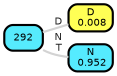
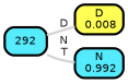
  graph {
    ranksep="0 equally"
    splines=straight
    rankdir=LR
    node [color=black fontcolor=black fontname=helvetica penwidth=3 shape=box style="filled, rounded"]
    edge [color=lightgray fontcolor=grey14 fontname=helvetica fontweight=bold penwidth=3]
    n1 [fillcolor="#ffff55" label="D\n 0.008"]
    n2 [fillcolor="#56ebfd" label=292]
-   n3 [fillcolor="#55ebff" label="N\n 0.952"]
+   n3 [fillcolor="#55ebff" label="N\n 0.992"]
    subgraph sub_1 {
      rank=same
    }
    n2 -- n1 [label=" D"]
    n2 -- n3 [label=" N\n T"]
  }
